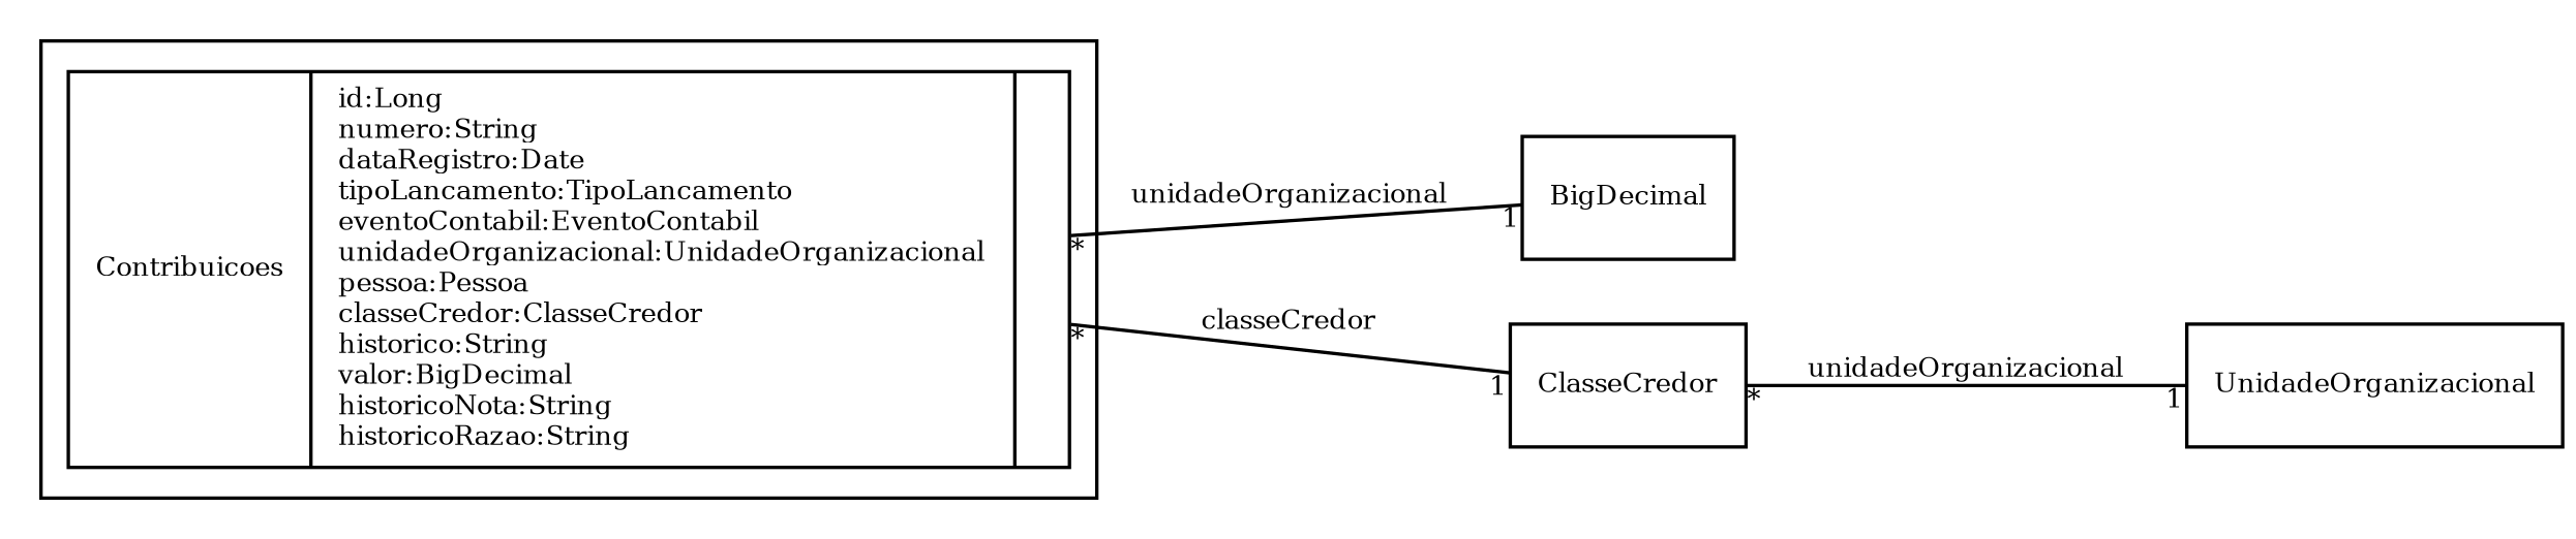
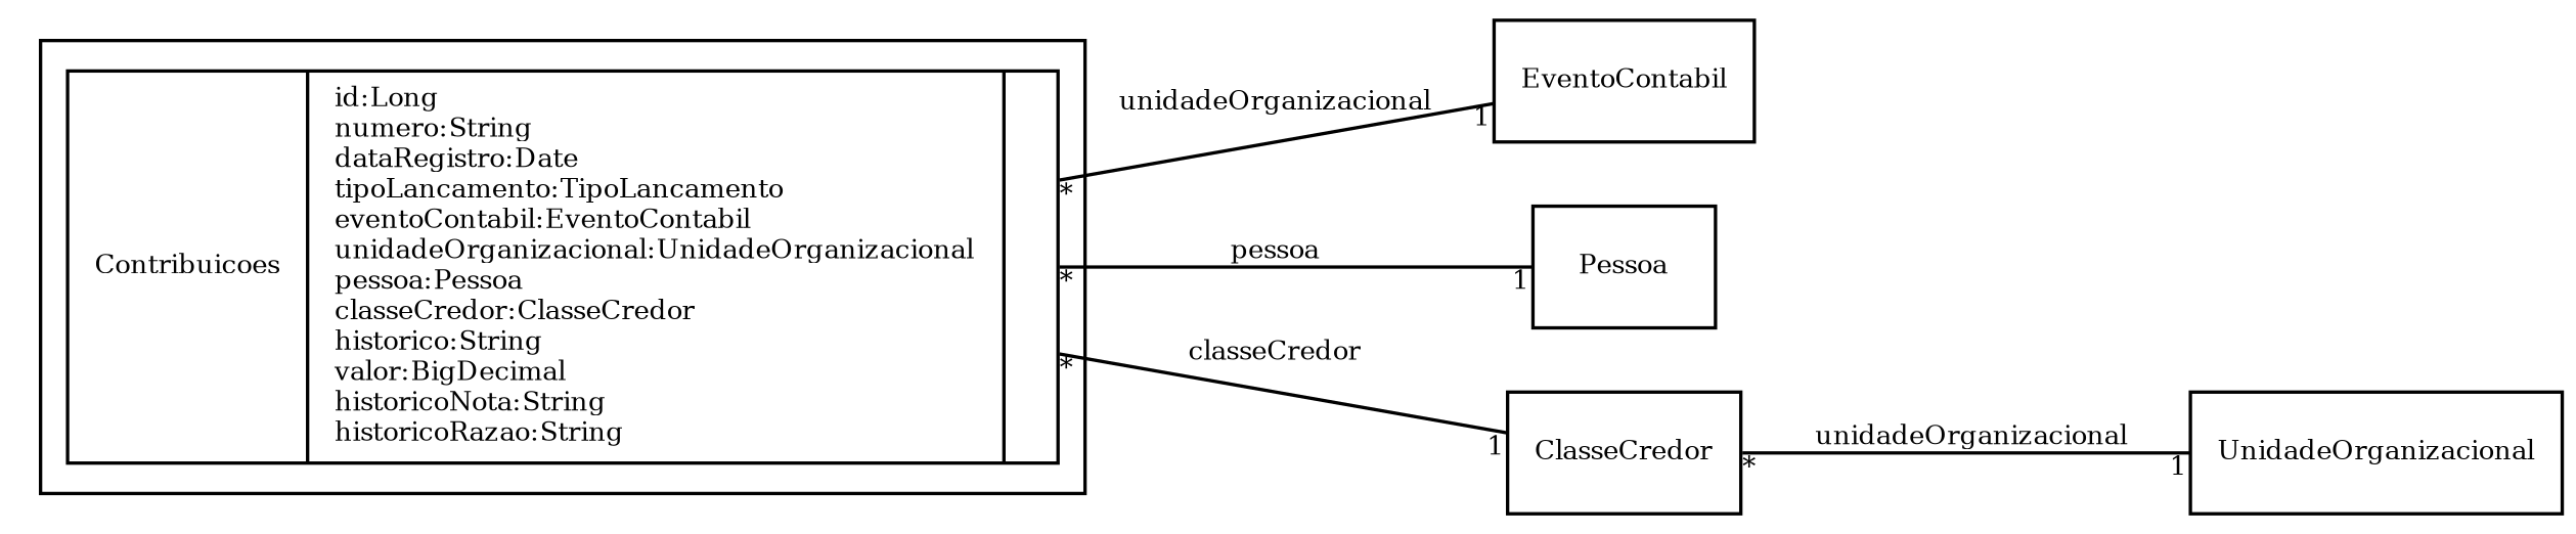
  digraph {
    fontname="Times-Roman"
    fontsize=8
    rankdir=LR
    node [fontname="Times-Roman" fontsize=8 shape=record]
    edge [arrowhead=none fontname="Times-Roman" fontsize=8 headlabel=1 taillabel="*"]
    n1 [label="{Contribuicoes|id:Long\lnumero:String\ldataRegistro:Date\ltipoLancamento:TipoLancamento\leventoContabil:EventoContabil\lunidadeOrganizacional:UnidadeOrganizacional\lpessoa:Pessoa\lclasseCredor:ClasseCredor\lhistorico:String\lvalor:BigDecimal\lhistoricoNota:String\lhistoricoRazao:String\l|\l}"]
-   EventoContabil [label=BigDecimal]
+   EventoContabil
+   Pessoa
    ClasseCredor
    UnidadeOrganizacional
    subgraph cluster_1 {
      n1
    }
    n1 -> EventoContabil [label=unidadeOrganizacional]
+   n1 -> Pessoa [label=pessoa]
    n1 -> ClasseCredor [label=classeCredor]
    ClasseCredor -> UnidadeOrganizacional [label=unidadeOrganizacional]
  }
